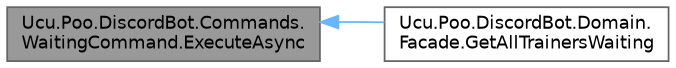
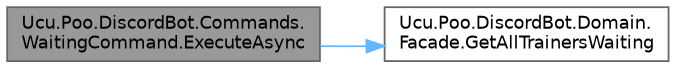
  digraph {
    rankdir=LR
    node [fontname=Helvetica fontsize=10 shape=box style=filled]
    n1 [color=gray40 fillcolor=grey60 fontcolor=black height=0.2 label="Ucu.Poo.DiscordBot.Commands.\lWaitingCommand.ExecuteAsync" width=0.4]
    n2 [color=grey40 fillcolor=white height=0.2 label="Ucu.Poo.DiscordBot.Domain.\lFacade.GetAllTrainersWaiting" width=0.4]
-   n2 -> n1 [color=steelblue1 fontname=Helvetica fontsize=10 labelfontname=Helvetica labelfontsize=10 style=solid]
+   n1 -> n2 [color=steelblue1 fontname=Helvetica fontsize=10 labelfontname=Helvetica labelfontsize=10 style=solid]
  }
